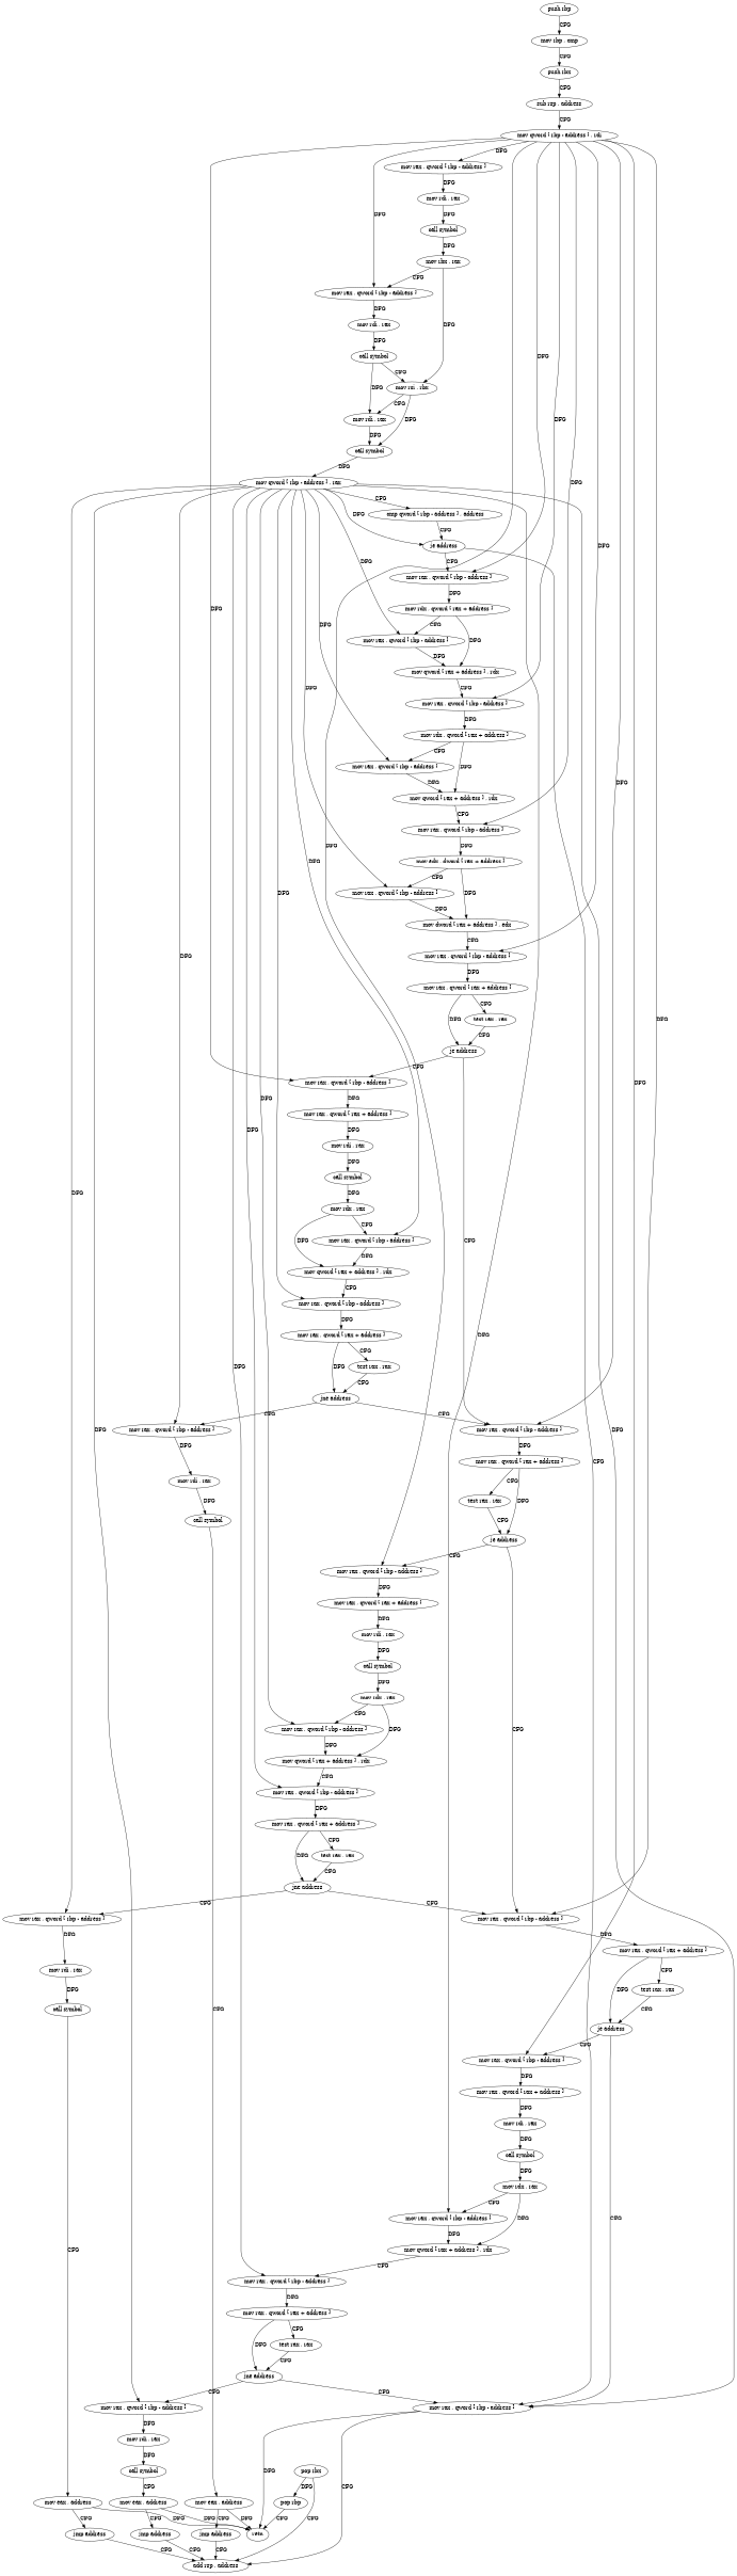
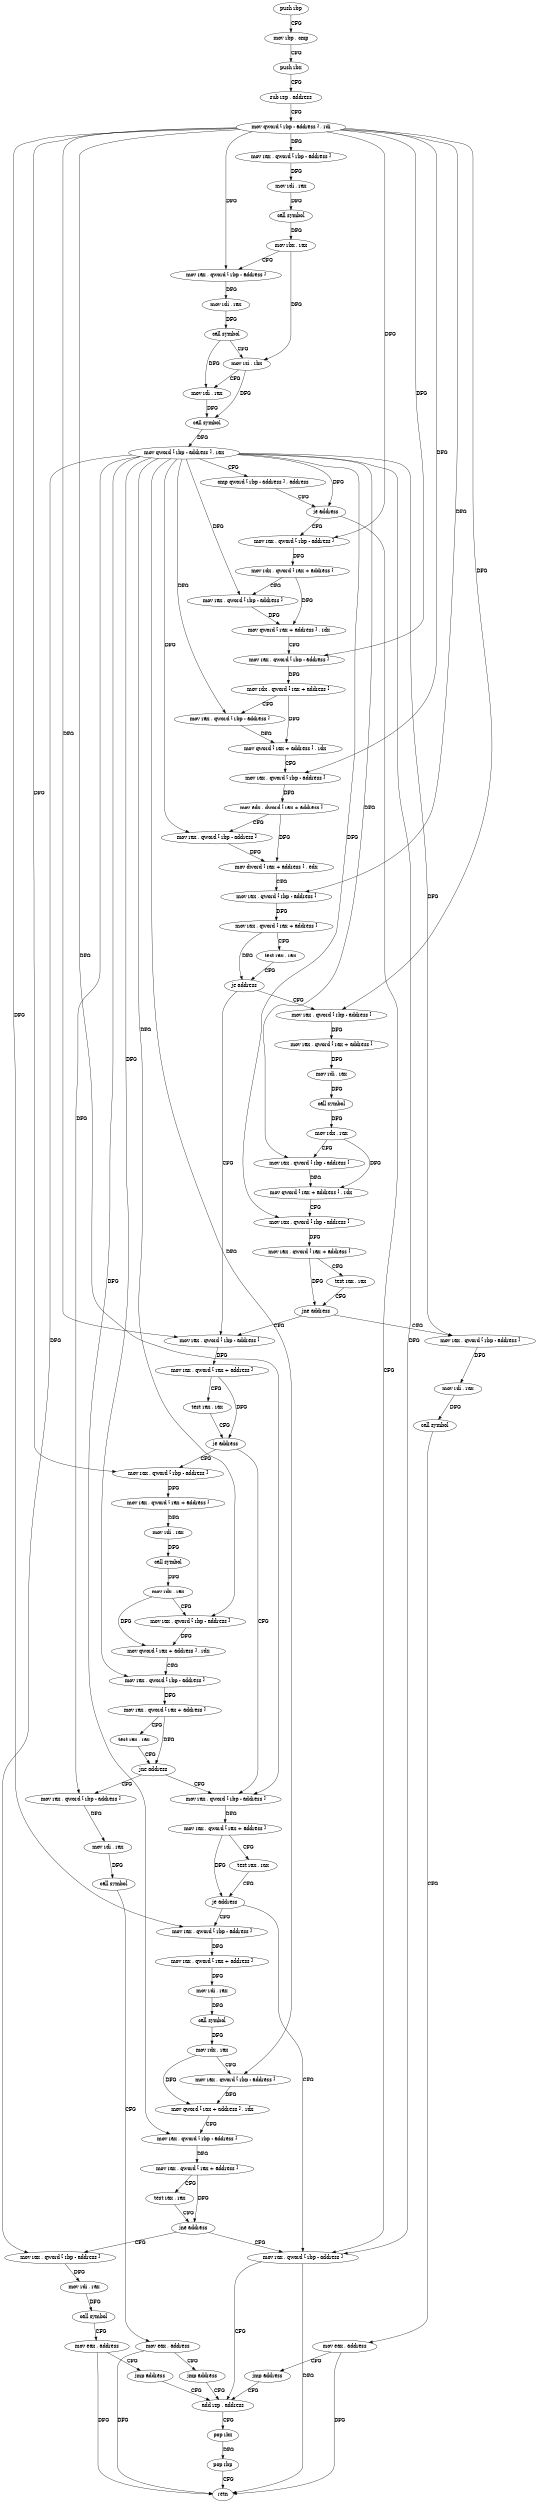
  digraph {
    n1 [label="push rbp"]
    n2 [label="mov rbp , cmp"]
    n3 [label="push rbx"]
    n4 [label="sub rsp , address"]
    n5 [label="mov qword [ rbp - address ] , rdi"]
    n6 [label="mov rax , qword [ rbp - address ]"]
    n7 [label="mov rax , qword [ rbp - address ]"]
    n8 [label="mov rax , qword [ rbp - address ]"]
    n9 [label="mov rax , qword [ rbp - address ]"]
    n10 [label="mov rax , qword [ rbp - address ]"]
    n11 [label="mov rax , qword [ rbp - address ]"]
    n12 [label="mov rax , qword [ rbp - address ]"]
    n13 [label="mov rax , qword [ rbp - address ]"]
    n14 [label="mov rax , qword [ rbp - address ]"]
    n15 [label="mov rax , qword [ rbp - address ]"]
    n16 [label="mov rax , qword [ rbp - address ]"]
    n17 [label="mov rdi , rax"]
    n18 [label="mov rdi , rax"]
    n19 [label="mov rdx , qword [ rax + address ]"]
    n20 [label="mov rdx , qword [ rax + address ]"]
    n21 [label="mov edx , dword [ rax + address ]"]
    n22 [label="mov rax , qword [ rax + address ]"]
    n23 [label="mov rax , qword [ rax + address ]"]
    n24 [label="mov rax , qword [ rax + address ]"]
    n25 [label="mov rax , qword [ rax + address ]"]
    n26 [label="mov rax , qword [ rax + address ]"]
    n27 [label="mov rax , qword [ rax + address ]"]
    n28 [label="call symbol"]
    n29 [label="mov rbx , rax"]
    n30 [label="mov rsi , rbx"]
    n31 [label="mov rdi , rax"]
    n32 [label="call symbol"]
    n33 [label="call symbol"]
    n34 [label="mov qword [ rbp - address ] , rax"]
    n35 [label="cmp qword [ rbp - address ] , address"]
    n36 [label="je address"]
    n37 [label="mov rax , qword [ rbp - address ]"]
    n38 [label="mov rax , qword [ rbp - address ]"]
    n39 [label="mov rax , qword [ rbp - address ]"]
    n40 [label="mov rax , qword [ rbp - address ]"]
    n41 [label="mov rax , qword [ rbp - address ]"]
    n42 [label="mov rax , qword [ rbp - address ]"]
    n43 [label="mov rax , qword [ rbp - address ]"]
    n44 [label="mov rax , qword [ rbp - address ]"]
    n45 [label="mov rax , qword [ rbp - address ]"]
    n46 [label="mov rax , qword [ rbp - address ]"]
    n47 [label="mov rax , qword [ rbp - address ]"]
    n48 [label="mov rax , qword [ rbp - address ]"]
    n49 [label="mov rax , qword [ rbp - address ]"]
    n50 [label="add rsp , address"]
    n51 [label=retn]
    n52 [label="mov qword [ rax + address ] , rdx"]
    n53 [label="mov qword [ rax + address ] , rdx"]
    n54 [label="mov dword [ rax + address ] , edx"]
    n55 [label="mov qword [ rax + address ] , rdx"]
    n56 [label="mov rax , qword [ rax + address ]"]
    n57 [label="mov rdi , rax"]
    n58 [label="mov qword [ rax + address ] , rdx"]
    n59 [label="mov rax , qword [ rax + address ]"]
    n60 [label="mov rdi , rax"]
    n61 [label="mov qword [ rax + address ] , rdx"]
    n62 [label="mov rax , qword [ rax + address ]"]
    n63 [label="mov rdi , rax"]
    n64 [label="pop rbx"]
    n65 [label="pop rbp"]
    n66 [label="test rax , rax"]
    n67 [label="je address"]
    n68 [label="test rax , rax"]
    n69 [label="je address"]
    n70 [label="mov rdi , rax"]
    n71 [label="test rax , rax"]
    n72 [label="je address"]
    n73 [label="mov rdi , rax"]
    n74 [label="call symbol"]
    n75 [label="mov rdx , rax"]
    n76 [label="test rax , rax"]
    n77 [label="jne address"]
    n78 [label="call symbol"]
    n79 [label="mov rdi , rax"]
    n80 [label="call symbol"]
    n81 [label="mov rdx , rax"]
    n82 [label="test rax , rax"]
    n83 [label="jne address"]
    n84 [label="call symbol"]
    n85 [label="mov eax , address"]
    n86 [label="jmp address"]
    n87 [label="call symbol"]
    n88 [label="mov rdx , rax"]
    n89 [label="test rax , rax"]
    n90 [label="jne address"]
    n91 [label="call symbol"]
    n92 [label="mov eax , address"]
    n93 [label="jmp address"]
    n94 [label="mov eax , address"]
    n95 [label="jmp address"]
    n1 -> n2 [label=CFG]
    n2 -> n3 [label=CFG]
    n3 -> n4 [label=CFG]
    n4 -> n5 [label=CFG]
    n5 -> n6 [label=DFG]
    n5 -> n7 [label=DFG]
    n5 -> n8 [label=DFG]
    n5 -> n9 [label=DFG]
    n5 -> n10 [label=DFG]
    n5 -> n11 [label=DFG]
    n5 -> n12 [label=DFG]
    n5 -> n13 [label=DFG]
    n5 -> n14 [label=DFG]
    n5 -> n15 [label=DFG]
    n5 -> n16 [label=DFG]
    n6 -> n17 [label=DFG]
    n7 -> n18 [label=DFG]
    n8 -> n19 [label=DFG]
    n9 -> n20 [label=DFG]
    n10 -> n21 [label=DFG]
    n11 -> n22 [label=DFG]
    n12 -> n23 [label=DFG]
    n13 -> n24 [label=DFG]
    n14 -> n25 [label=DFG]
    n15 -> n26 [label=DFG]
    n16 -> n27 [label=DFG]
    n17 -> n28 [label=DFG]
    n18 -> n33 [label=DFG]
    n19 -> n38 [label=CFG]
    n19 -> n52 [label=DFG]
    n20 -> n39 [label=CFG]
    n20 -> n53 [label=DFG]
    n21 -> n40 [label=CFG]
    n21 -> n54 [label=DFG]
    n22 -> n66 [label=CFG]
    n22 -> n67 [label=DFG]
    n23 -> n68 [label=CFG]
    n23 -> n69 [label=DFG]
    n24 -> n70 [label=DFG]
    n25 -> n71 [label=CFG]
    n25 -> n72 [label=DFG]
    n26 -> n73 [label=DFG]
    n27 -> n79 [label=DFG]
    n28 -> n29 [label=DFG]
    n29 -> n7 [label=CFG]
    n29 -> n30 [label=DFG]
    n30 -> n31 [label=CFG]
    n30 -> n32 [label=DFG]
    n31 -> n32 [label=DFG]
    n32 -> n34 [label=DFG]
    n33 -> n30 [label=CFG]
    n33 -> n31 [label=DFG]
    n34 -> n35 [label=CFG]
    n34 -> n36 [label=DFG]
    n34 -> n37 [label=DFG]
    n34 -> n38 [label=DFG]
    n34 -> n39 [label=DFG]
    n34 -> n40 [label=DFG]
    n34 -> n41 [label=DFG]
    n34 -> n42 [label=DFG]
    n34 -> n43 [label=DFG]
    n34 -> n44 [label=DFG]
    n34 -> n45 [label=DFG]
    n34 -> n46 [label=DFG]
    n34 -> n47 [label=DFG]
    n34 -> n48 [label=DFG]
    n34 -> n49 [label=DFG]
    n35 -> n36 [label=CFG]
    n36 -> n8 [label=CFG]
    n36 -> n37 [label=CFG]
    n37 -> n50 [label=CFG]
    n37 -> n51 [label=DFG]
    n38 -> n52 [label=DFG]
    n39 -> n53 [label=DFG]
    n40 -> n54 [label=DFG]
    n41 -> n55 [label=DFG]
    n42 -> n56 [label=DFG]
    n43 -> n57 [label=DFG]
    n44 -> n58 [label=DFG]
    n45 -> n59 [label=DFG]
    n46 -> n60 [label=DFG]
    n47 -> n61 [label=DFG]
    n48 -> n62 [label=DFG]
    n49 -> n63 [label=DFG]
-   n64 -> n50 [label=CFG]
+   n50 -> n64 [label=CFG]
    n52 -> n9 [label=CFG]
    n53 -> n10 [label=CFG]
    n54 -> n11 [label=CFG]
    n55 -> n42 [label=CFG]
    n56 -> n76 [label=CFG]
    n56 -> n77 [label=DFG]
    n57 -> n78 [label=DFG]
    n58 -> n45 [label=CFG]
    n59 -> n82 [label=CFG]
    n59 -> n83 [label=DFG]
    n60 -> n84 [label=DFG]
    n61 -> n48 [label=CFG]
    n62 -> n89 [label=CFG]
    n62 -> n90 [label=DFG]
    n63 -> n91 [label=DFG]
    n64 -> n65 [label=DFG]
    n65 -> n51 [label=CFG]
    n66 -> n67 [label=CFG]
    n67 -> n12 [label=CFG]
    n67 -> n13 [label=CFG]
    n68 -> n69 [label=CFG]
    n69 -> n14 [label=CFG]
    n69 -> n15 [label=CFG]
    n70 -> n74 [label=DFG]
    n71 -> n72 [label=CFG]
    n72 -> n16 [label=CFG]
    n72 -> n37 [label=CFG]
    n73 -> n80 [label=DFG]
    n74 -> n75 [label=DFG]
    n75 -> n41 [label=CFG]
    n75 -> n55 [label=DFG]
    n76 -> n77 [label=CFG]
    n77 -> n12 [label=CFG]
    n77 -> n43 [label=CFG]
    n78 -> n85 [label=CFG]
    n79 -> n87 [label=DFG]
    n80 -> n81 [label=DFG]
    n81 -> n44 [label=CFG]
    n81 -> n58 [label=DFG]
    n82 -> n83 [label=CFG]
    n83 -> n14 [label=CFG]
    n83 -> n46 [label=CFG]
    n84 -> n92 [label=CFG]
    n85 -> n51 [label=DFG]
    n85 -> n86 [label=CFG]
    n86 -> n50 [label=CFG]
    n87 -> n88 [label=DFG]
    n88 -> n47 [label=CFG]
    n88 -> n61 [label=DFG]
    n89 -> n90 [label=CFG]
    n90 -> n37 [label=CFG]
    n90 -> n49 [label=CFG]
    n91 -> n94 [label=CFG]
    n92 -> n51 [label=DFG]
    n92 -> n93 [label=CFG]
    n93 -> n50 [label=CFG]
    n94 -> n51 [label=DFG]
    n94 -> n95 [label=CFG]
    n95 -> n50 [label=CFG]
  }
